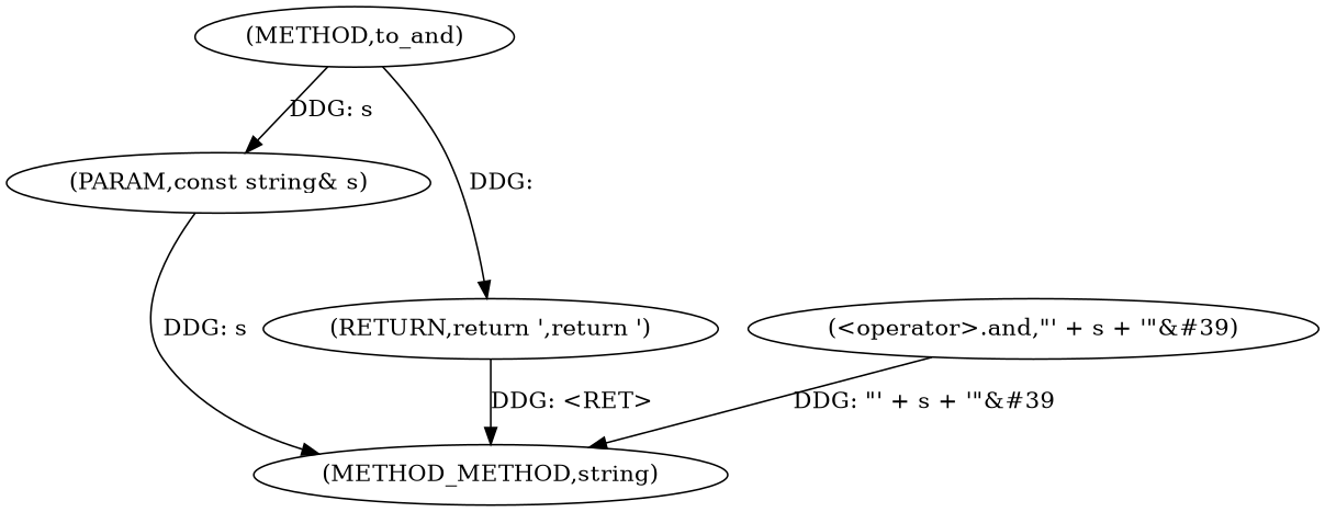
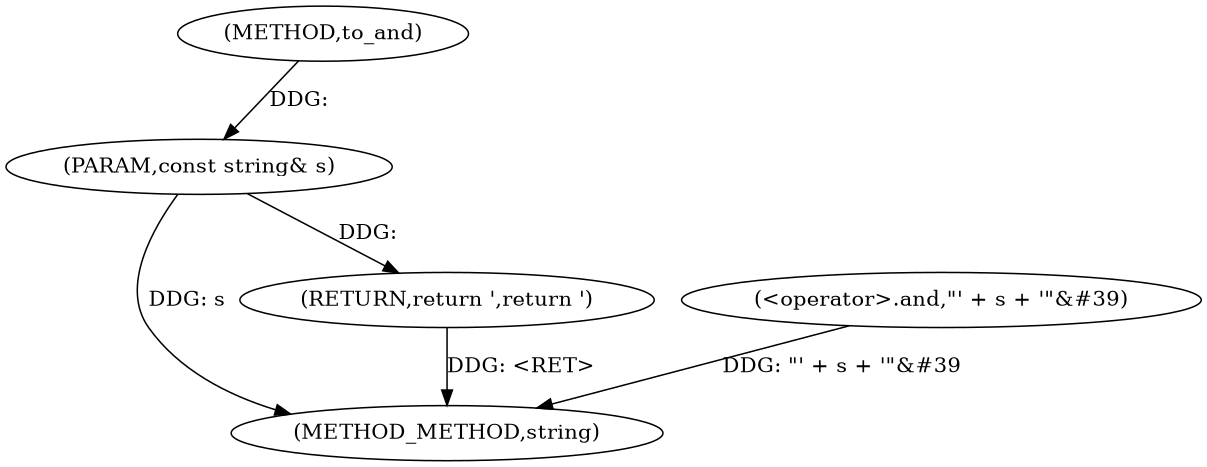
  digraph {
    n1 [label="(METHOD,to_and)"]
    n2 [label="(PARAM,const string& s)"]
    n3 [label="(RETURN,return &#39;,return &#39;)"]
    n4 [label="(METHOD_METHOD,string)"]
    n5 [label="(<operator>.and,\"&#39; + s + &#39;\"&#39)"]
-   n1 -> n2 [label="DDG: s"]
-   n1 -> n3 [label="DDG: "]
+   n1 -> n2 [label="DDG: "]
+   n2 -> n3 [label="DDG: "]
    n2 -> n4 [label="DDG: s"]
    n3 -> n4 [label="DDG: <RET>"]
    n5 -> n4 [label="DDG: \"&#39; + s + &#39;\"&#39"]
  }
